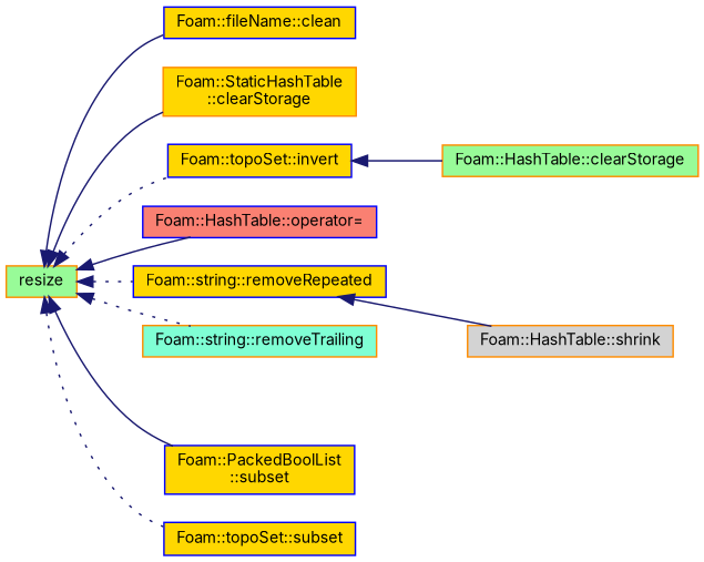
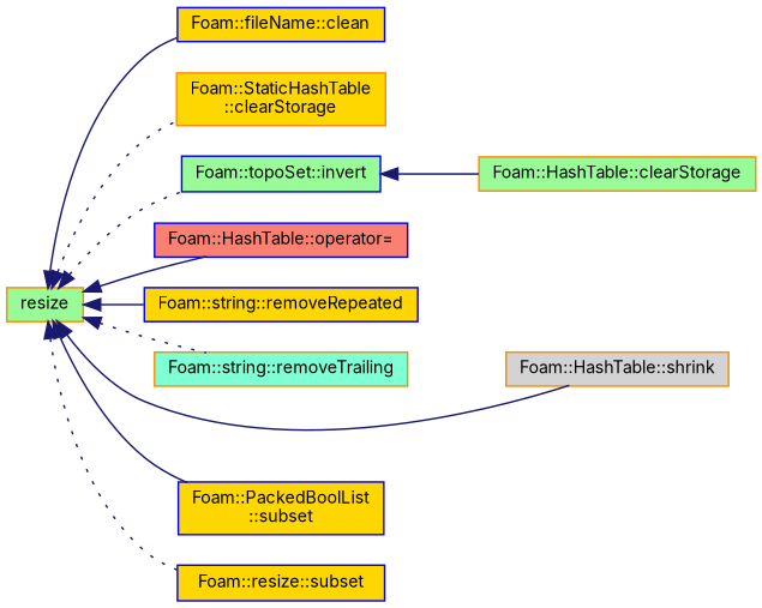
  digraph {
    fontname=Inter
    rankdir=LR
    node [color=blue fillcolor=gold fontname=Inter fontsize=10 shape=record style=filled]
    edge [color=midnightblue dir=back fontname=Inter fontsize=10 labelfontname=Helvetica labelfontsize=10 style=solid]
    n1 [color=darkorange fillcolor=palegreen fontcolor=black height=0.2 label=resize width=0.4]
    n2 [height=0.2 label="Foam::fileName::clean" width=0.4]
    n3 [color=darkorange height=0.2 label="Foam::StaticHashTable\l::clearStorage" width=0.4]
-   n4 [height=0.2 label="Foam::topoSet::invert" width=0.4]
+   n4 [fillcolor=palegreen height=0.2 label="Foam::topoSet::invert" width=0.4]
    n5 [fillcolor=salmon height=0.2 label="Foam::HashTable::operator=" width=0.4]
    n6 [height=0.2 label="Foam::string::removeRepeated" width=0.4]
    n7 [color=darkorange fillcolor=aquamarine height=0.2 label="Foam::string::removeTrailing" width=0.4]
    n8 [color=darkorange fillcolor=lightgrey height=0.2 label="Foam::HashTable::shrink" width=0.4]
    n9 [height=0.2 label="Foam::PackedBoolList\l::subset" width=0.4]
-   n10 [height=0.2 label="Foam::topoSet::subset" width=0.4]
+   n10 [height=0.2 label="Foam::resize::subset" width=0.4]
    n11 [color=darkorange fillcolor=palegreen height=0.2 label="Foam::HashTable::clearStorage" width=0.4]
    n1 -> n2
-   n1 -> n3
+   n1 -> n3 [style=dotted]
    n1 -> n4 [style=dotted]
    n1 -> n5
-   n1 -> n6 [style=dotted]
+   n1 -> n6
    n1 -> n7 [style=dotted]
-   n6 -> n8
+   n1 -> n8
    n1 -> n9
    n1 -> n10 [style=dotted]
    n4 -> n11
  }
